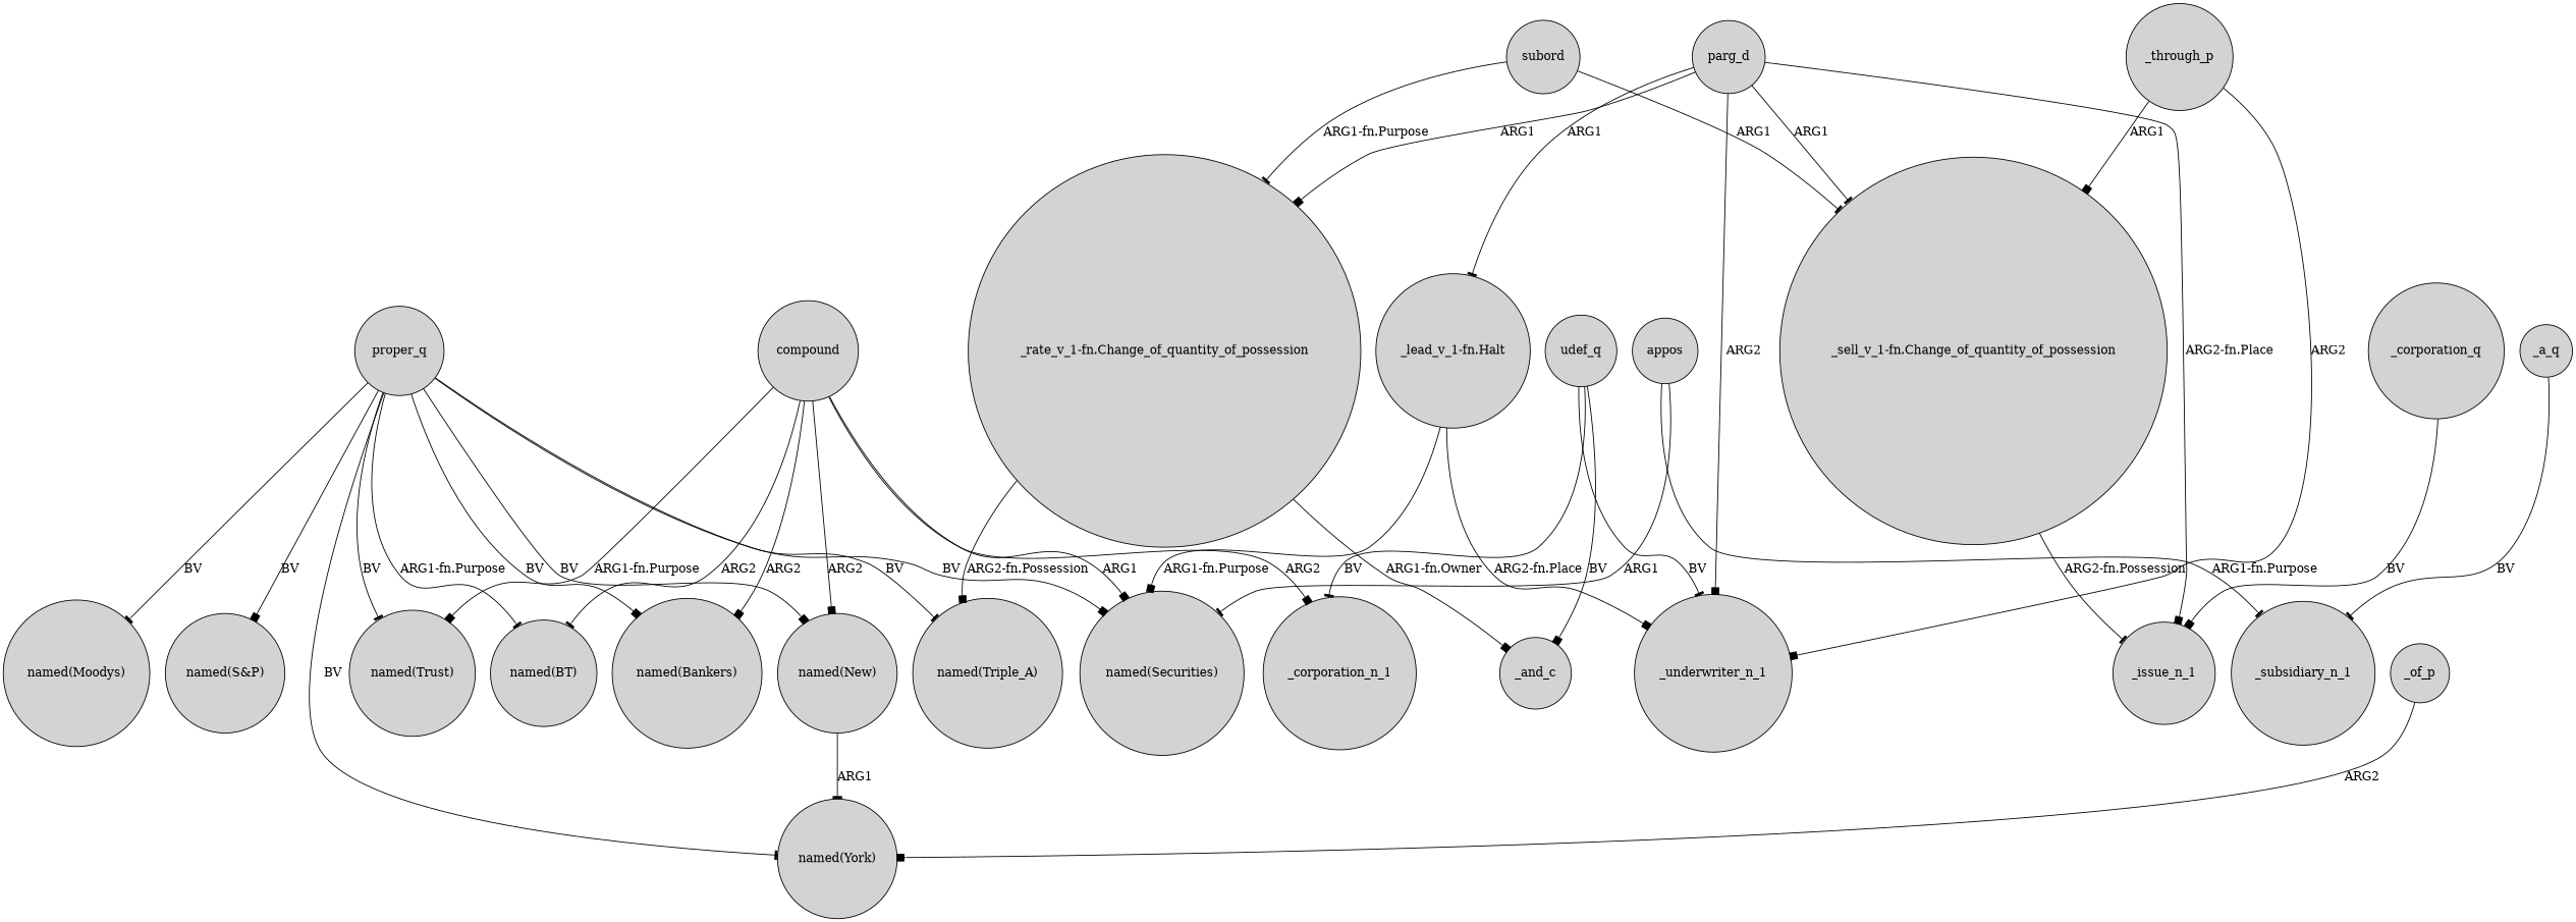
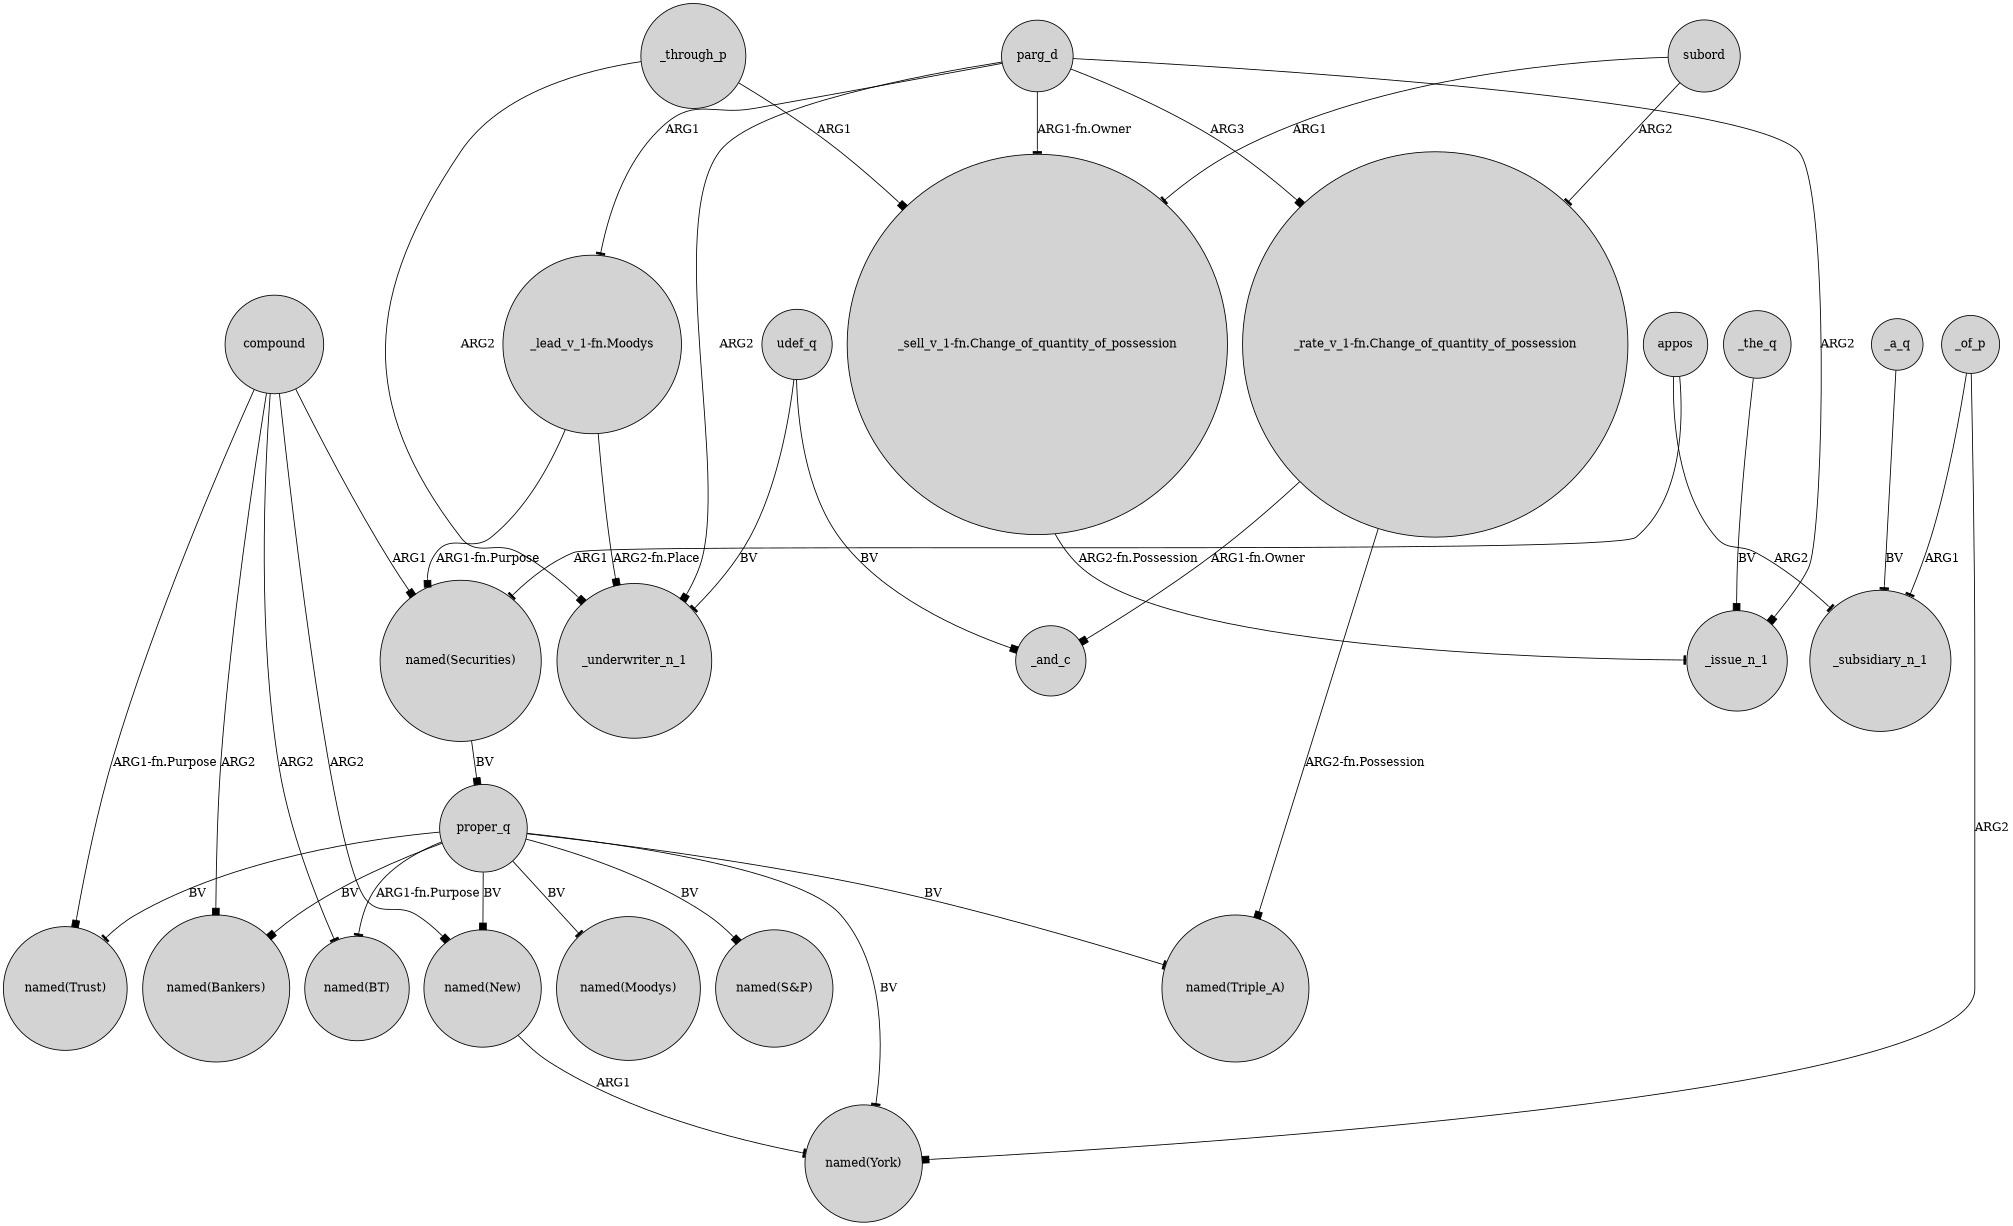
  digraph {
    node [shape=circle style=filled]
    edge [arrowhead=box]
    proper_q
    "named(Trust)"
    "named(Securities)"
    "named(Bankers)"
    "named(New)"
    "named(Moodys)"
    "named(S&P)"
    "named(Triple_A)"
    "named(York)"
    "named(BT)"
    "_sell_v_1-fn.Change_of_quantity_of_possession"
    _issue_n_1
    _a_q
    _subsidiary_n_1
    compound
-   _corporation_n_1
    _of_p
    udef_q
    _and_c
    _underwriter_n_1
    "_rate_v_1-fn.Change_of_quantity_of_possession"
    subord
    parg_d
-   "_lead_v_1-fn.Halt"
+   "_lead_v_1-fn.Halt" [label="_lead_v_1-fn.Moodys"]
    _through_p
    appos
-   _the_q [label=_corporation_q]
+   _the_q
    proper_q -> "named(Trust)" [arrowhead=tee label=BV]
-   proper_q -> "named(Securities)" [label=BV]
+   "named(Securities)" -> proper_q [label=BV]
    proper_q -> "named(Bankers)" [label=BV]
    proper_q -> "named(New)" [label=BV]
    proper_q -> "named(Moodys)" [arrowhead=tee label=BV]
    proper_q -> "named(S&P)" [label=BV]
    proper_q -> "named(Triple_A)" [arrowhead=tee label=BV]
    proper_q -> "named(York)" [arrowhead=tee label=BV]
    proper_q -> "named(BT)" [arrowhead=tee label="ARG1-fn.Purpose"]
    "named(New)" -> "named(York)" [arrowhead=tee label=ARG1]
    "_sell_v_1-fn.Change_of_quantity_of_possession" -> _issue_n_1 [arrowhead=tee label="ARG2-fn.Possession"]
    _a_q -> _subsidiary_n_1 [arrowhead=tee label=BV]
    compound -> "named(Trust)" [label="ARG1-fn.Purpose"]
    compound -> "named(Securities)" [label=ARG1]
    compound -> "named(Bankers)" [label=ARG2]
    compound -> "named(New)" [label=ARG2]
    compound -> "named(BT)" [arrowhead=tee label=ARG2]
-   compound -> _corporation_n_1 [label=ARG2]
    _of_p -> "named(York)" [label=ARG2]
-   udef_q -> _corporation_n_1 [arrowhead=tee label=BV]
+   _of_p -> _subsidiary_n_1 [arrowhead=tee label=ARG1]
    udef_q -> _and_c [label=BV]
    udef_q -> _underwriter_n_1 [arrowhead=tee label=BV]
    "_rate_v_1-fn.Change_of_quantity_of_possession" -> "named(Triple_A)" [label="ARG2-fn.Possession"]
    "_rate_v_1-fn.Change_of_quantity_of_possession" -> _and_c [label="ARG1-fn.Owner"]
    subord -> "_sell_v_1-fn.Change_of_quantity_of_possession" [arrowhead=tee label=ARG1]
-   subord -> "_rate_v_1-fn.Change_of_quantity_of_possession" [arrowhead=tee label="ARG1-fn.Purpose"]
-   parg_d -> "_sell_v_1-fn.Change_of_quantity_of_possession" [arrowhead=tee label=ARG1]
-   parg_d -> _issue_n_1 [label="ARG2-fn.Place"]
+   subord -> "_rate_v_1-fn.Change_of_quantity_of_possession" [arrowhead=tee label=ARG2]
+   parg_d -> "_sell_v_1-fn.Change_of_quantity_of_possession" [arrowhead=tee label="ARG1-fn.Owner"]
+   parg_d -> _issue_n_1 [label=ARG2]
    parg_d -> _underwriter_n_1 [label=ARG2]
-   parg_d -> "_rate_v_1-fn.Change_of_quantity_of_possession" [label=ARG1]
+   parg_d -> "_rate_v_1-fn.Change_of_quantity_of_possession" [label=ARG3]
    parg_d -> "_lead_v_1-fn.Halt" [arrowhead=tee label=ARG1]
    "_lead_v_1-fn.Halt" -> "named(Securities)" [label="ARG1-fn.Purpose"]
    "_lead_v_1-fn.Halt" -> _underwriter_n_1 [label="ARG2-fn.Place"]
    _through_p -> "_sell_v_1-fn.Change_of_quantity_of_possession" [label=ARG1]
    _through_p -> _underwriter_n_1 [label=ARG2]
    appos -> "named(Securities)" [arrowhead=tee label=ARG1]
-   appos -> _subsidiary_n_1 [arrowhead=tee label="ARG1-fn.Purpose"]
+   appos -> _subsidiary_n_1 [arrowhead=tee label=ARG2]
    _the_q -> _issue_n_1 [label=BV]
  }
